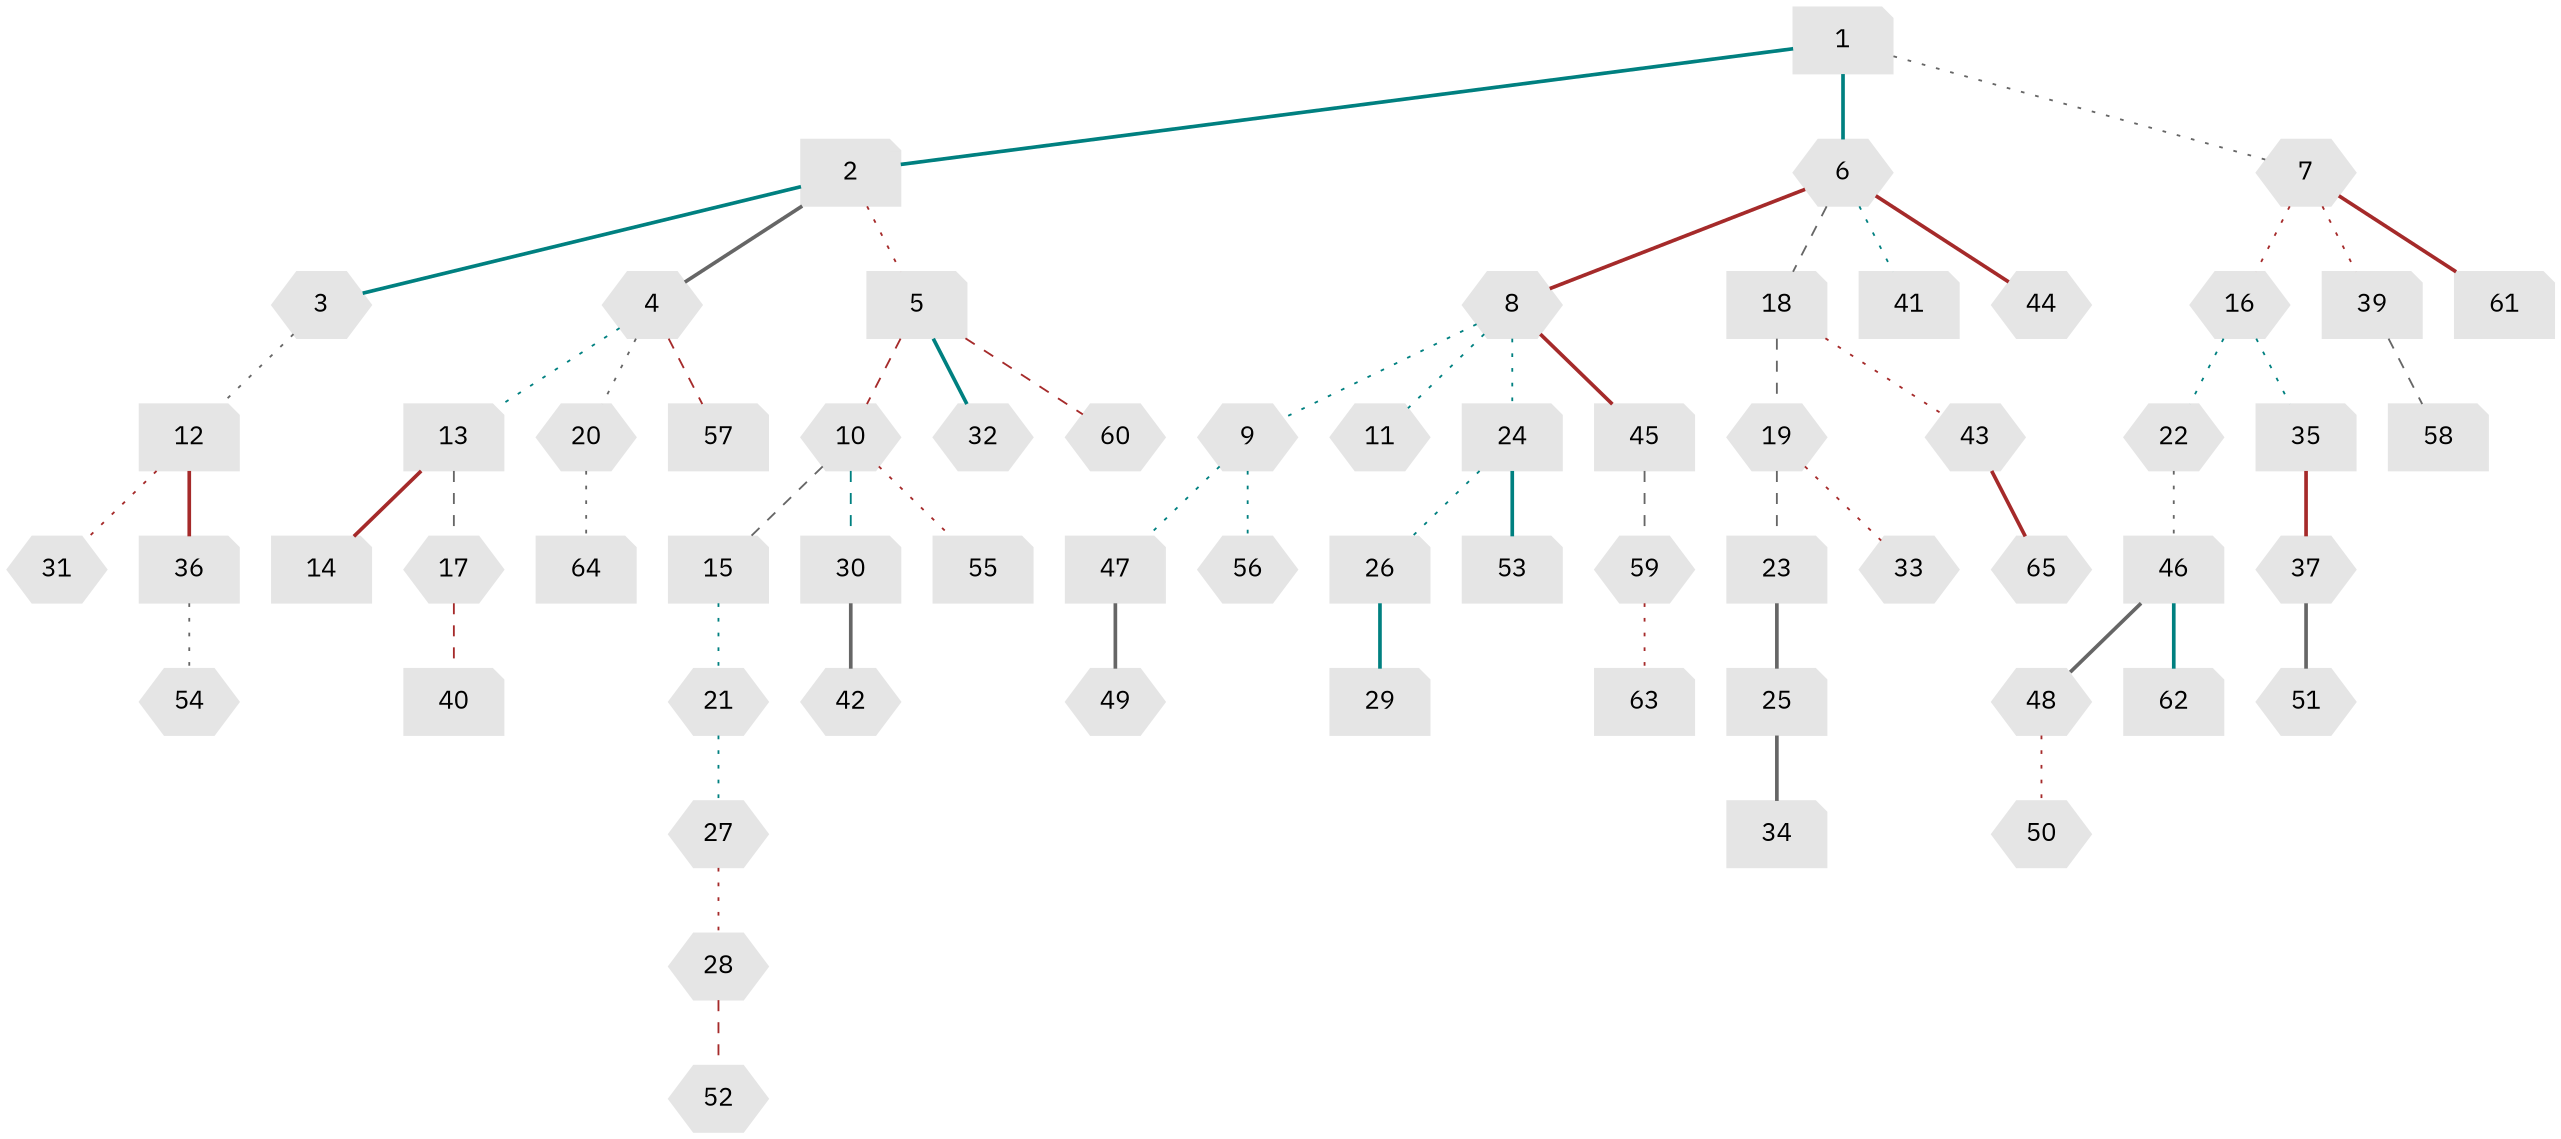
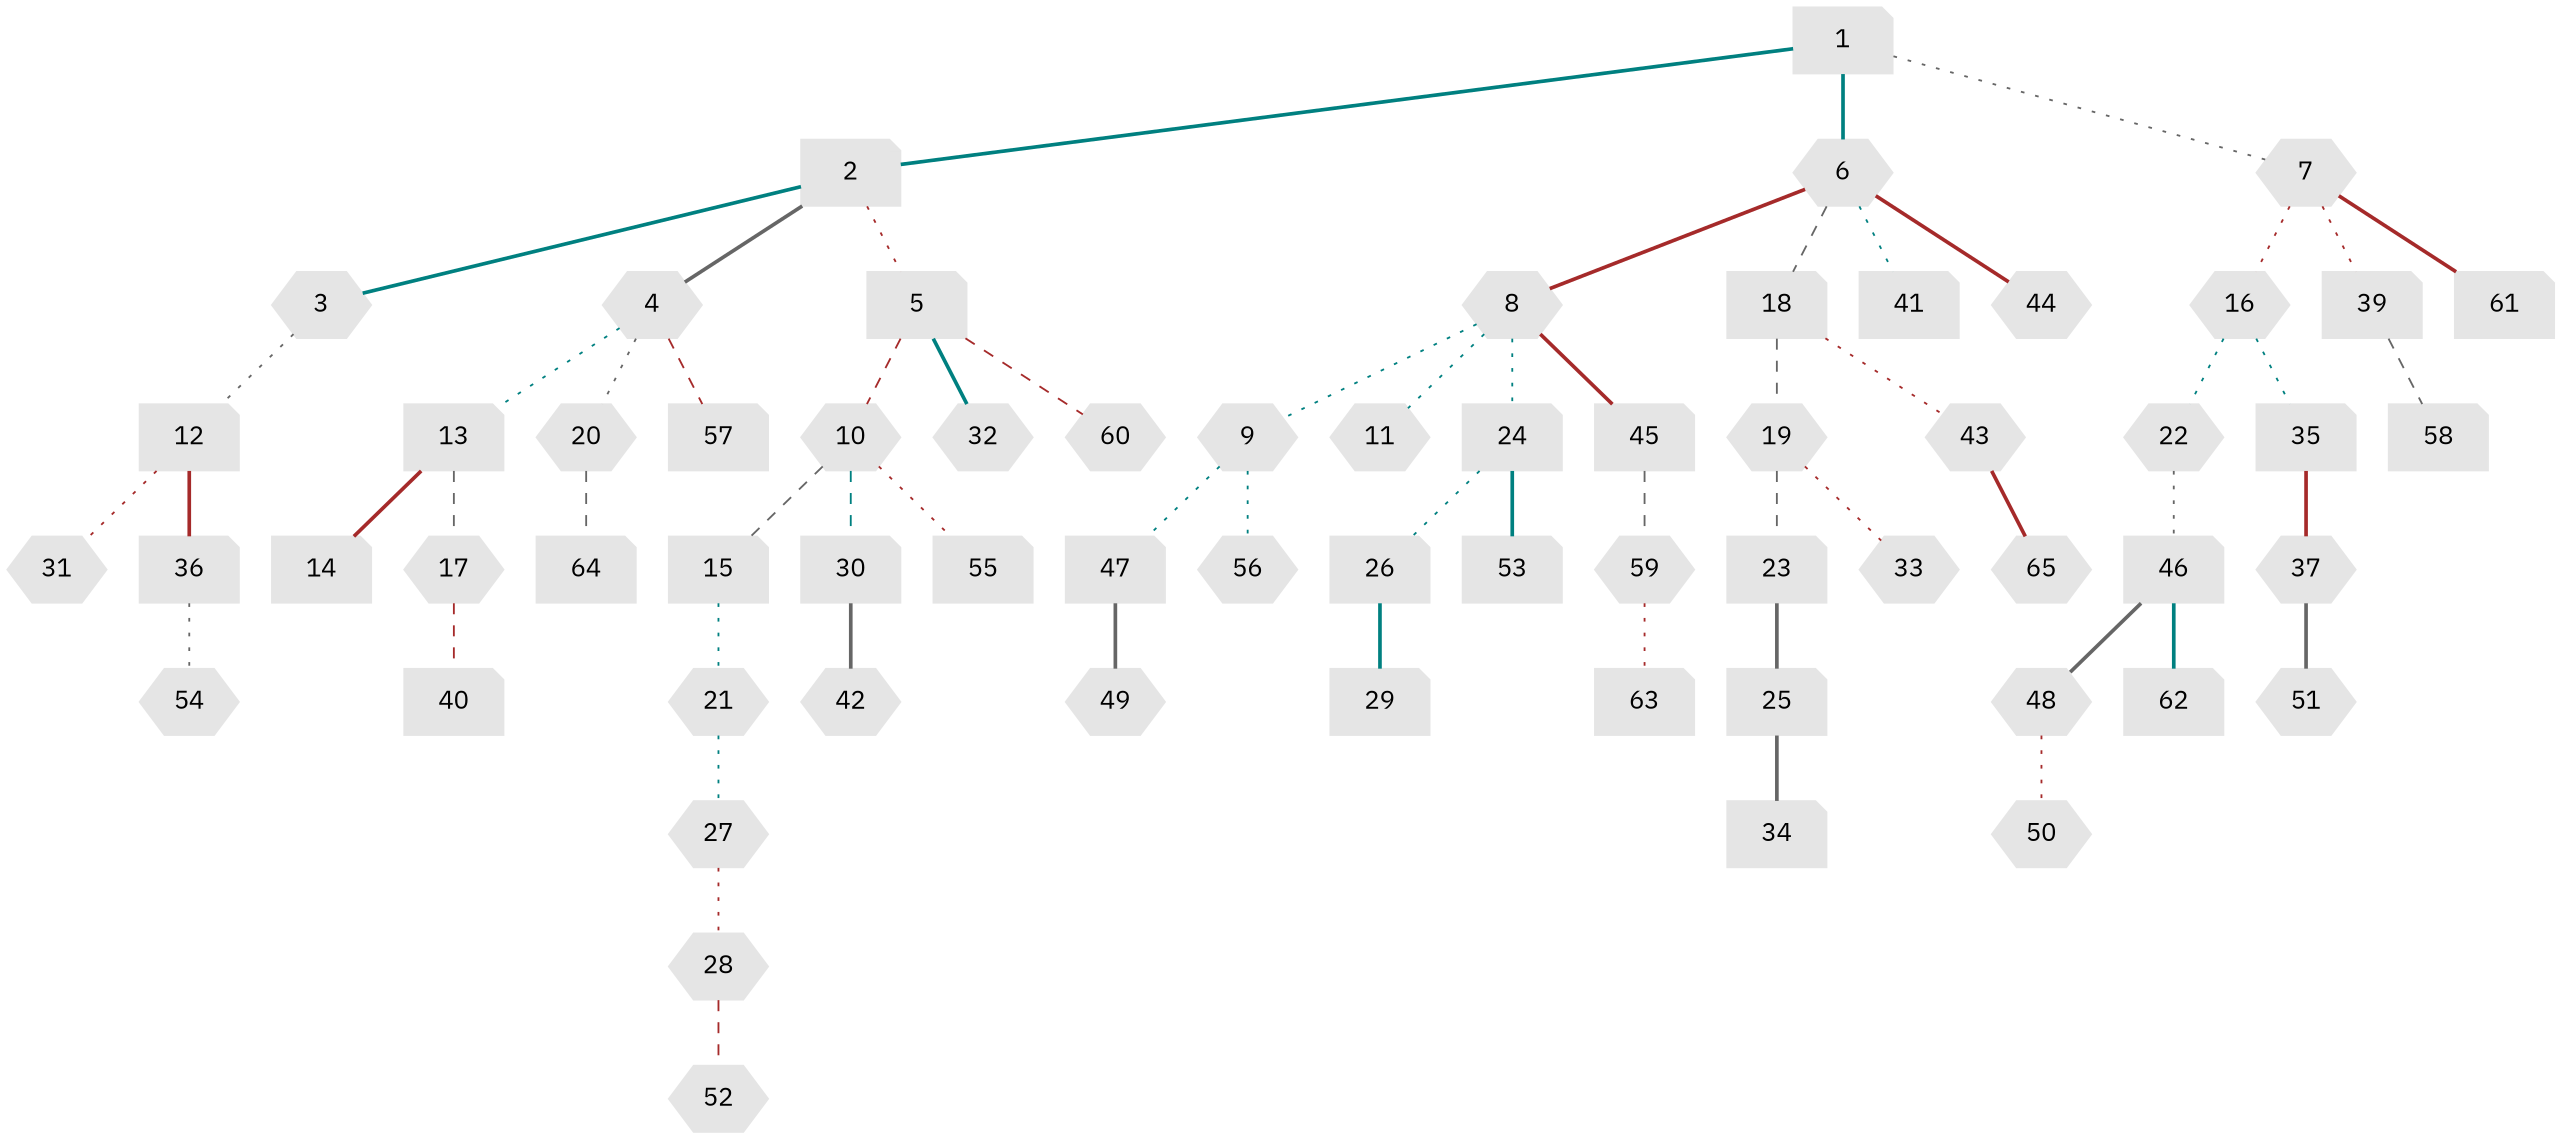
  graph {
    fontname="IBM Plex Sans"
    node [color=gray90 fontname="IBM Plex Sans" shape=hexagon style=filled]
    edge [color=brown fontname="IBM Plex Sans" style=dotted]
    1 [shape=note]
    2 [shape=note]
    6
    7
    3
    4
    5 [shape=note]
    8
    18 [shape=note]
    41 [shape=note]
    44
    16
    39 [shape=note]
    61 [shape=note]
    12 [shape=note]
    13 [shape=note]
    20
    57 [shape=note]
    10
    32
    60
    31
    36 [shape=note]
    14 [shape=note]
    17
    64 [shape=note]
    15 [shape=note]
    30 [shape=note]
    55 [shape=note]
    9
    11
    24 [shape=note]
    45 [shape=note]
    19
    43
    22
    35 [shape=note]
    58 [shape=note]
    47 [shape=note]
    56
    26 [shape=note]
    53 [shape=note]
    59
    49
    21
    42
    54
    40 [shape=note]
    27
    46 [shape=note]
    37
    23 [shape=note]
    33
    65
    25 [shape=note]
    28
    48
    62 [shape=note]
    34 [shape=note]
    29 [shape=note]
    52
    51
    63 [shape=note]
    50
    1 -- 2 [color=teal style=bold]
    1 -- 6 [color=teal style=bold]
    1 -- 7 [color=gray40]
    2 -- 3 [color=teal style=bold]
    2 -- 4 [color=gray40 style=bold]
    2 -- 5
    6 -- 8 [style=bold]
    6 -- 18 [color=gray40 style=dashed]
    6 -- 41 [color=teal]
    6 -- 44 [style=bold]
    7 -- 16
    7 -- 39
    7 -- 61 [style=bold]
    3 -- 12 [color=gray40]
    4 -- 13 [color=teal]
    4 -- 20 [color=gray40]
    4 -- 57 [style=dashed]
    5 -- 10 [style=dashed]
    5 -- 32 [color=teal style=bold]
    5 -- 60 [style=dashed]
    8 -- 9 [color=teal]
    8 -- 11 [color=teal]
    8 -- 24 [color=teal]
    8 -- 45 [style=bold]
    18 -- 19 [color=gray40 style=dashed]
    18 -- 43
    16 -- 22 [color=teal]
    16 -- 35 [color=teal]
    39 -- 58 [color=gray40 style=dashed]
    12 -- 31
    12 -- 36 [style=bold]
    13 -- 14 [style=bold]
    13 -- 17 [color=gray40 style=dashed]
-   20 -- 64 [color=gray40]
+   20 -- 64 [color=gray40 style=dashed]
    10 -- 15 [color=gray40 style=dashed]
    10 -- 30 [color=teal style=dashed]
    10 -- 55
    36 -- 54 [color=gray40]
    17 -- 40 [style=dashed]
    15 -- 21 [color=teal]
    30 -- 42 [color=gray40 style=bold]
    9 -- 47 [color=teal]
    9 -- 56 [color=teal]
    24 -- 26 [color=teal]
    24 -- 53 [color=teal style=bold]
    45 -- 59 [color=gray40 style=dashed]
    19 -- 23 [color=gray40 style=dashed]
    19 -- 33
    43 -- 65 [style=bold]
    22 -- 46 [color=gray40]
    35 -- 37 [style=bold]
    47 -- 49 [color=gray40 style=bold]
    26 -- 29 [color=teal style=bold]
    59 -- 63
    21 -- 27 [color=teal]
    27 -- 28
    46 -- 48 [color=gray40 style=bold]
    46 -- 62 [color=teal style=bold]
    37 -- 51 [color=gray40 style=bold]
    23 -- 25 [color=gray40 style=bold]
    25 -- 34 [color=gray40 style=bold]
    28 -- 52 [style=dashed]
    48 -- 50
  }
